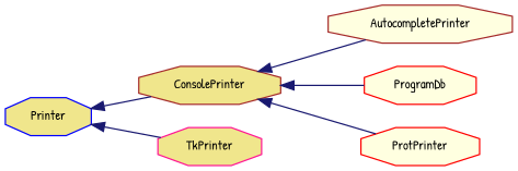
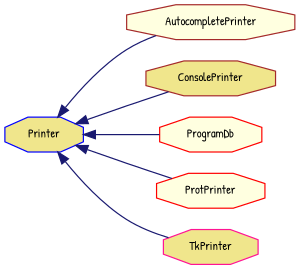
  digraph {
    fontname="Patrick Hand"
    rankdir=LR
    node [color=brown fillcolor=khaki fontname="Patrick Hand" fontsize=10 shape=octagon style=filled]
    edge [color=midnightblue dir=back fontname="Patrick Hand" fontsize=10 labelfontname=Helvetica labelfontsize=10 style=solid]
    n1 [color=blue height=0.2 label=Printer width=0.4]
    n2 [fillcolor=lightyellow height=0.2 label=AutocompletePrinter width=0.4]
    n3 [height=0.2 label=ConsolePrinter width=0.4]
    n4 [color=red fillcolor=lightyellow height=0.2 label=ProgramDb width=0.4]
    n5 [color=red fillcolor=lightyellow height=0.2 label=ProtPrinter width=0.4]
    n6 [color=deeppink height=0.2 label=TkPrinter width=0.4]
-   n3 -> n2
+   n1 -> n2
    n1 -> n3
-   n3 -> n4
-   n3 -> n5
+   n1 -> n4
+   n1 -> n5
    n1 -> n6
  }
